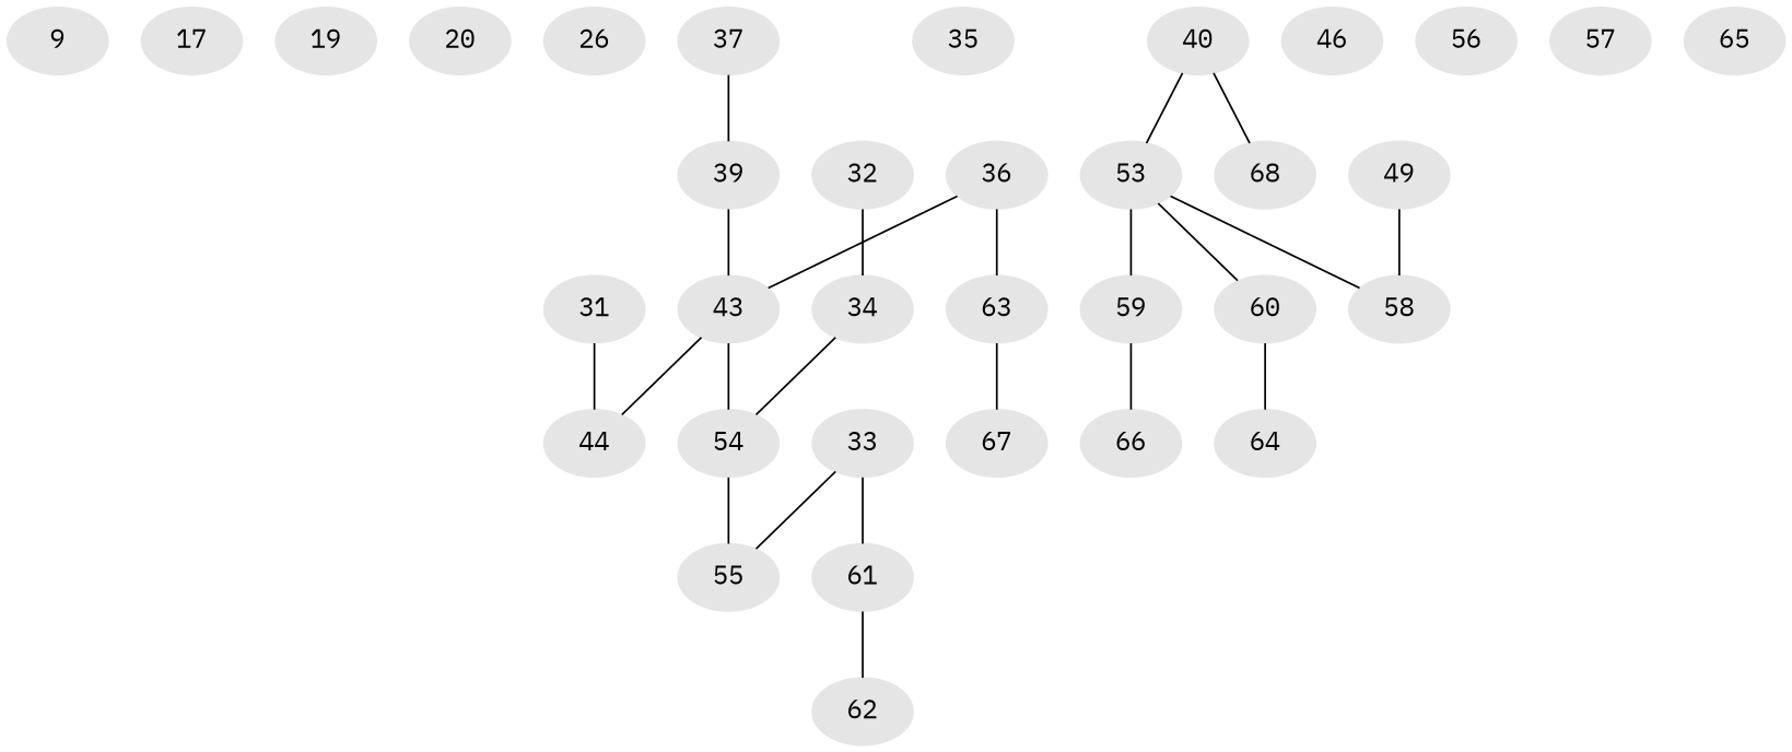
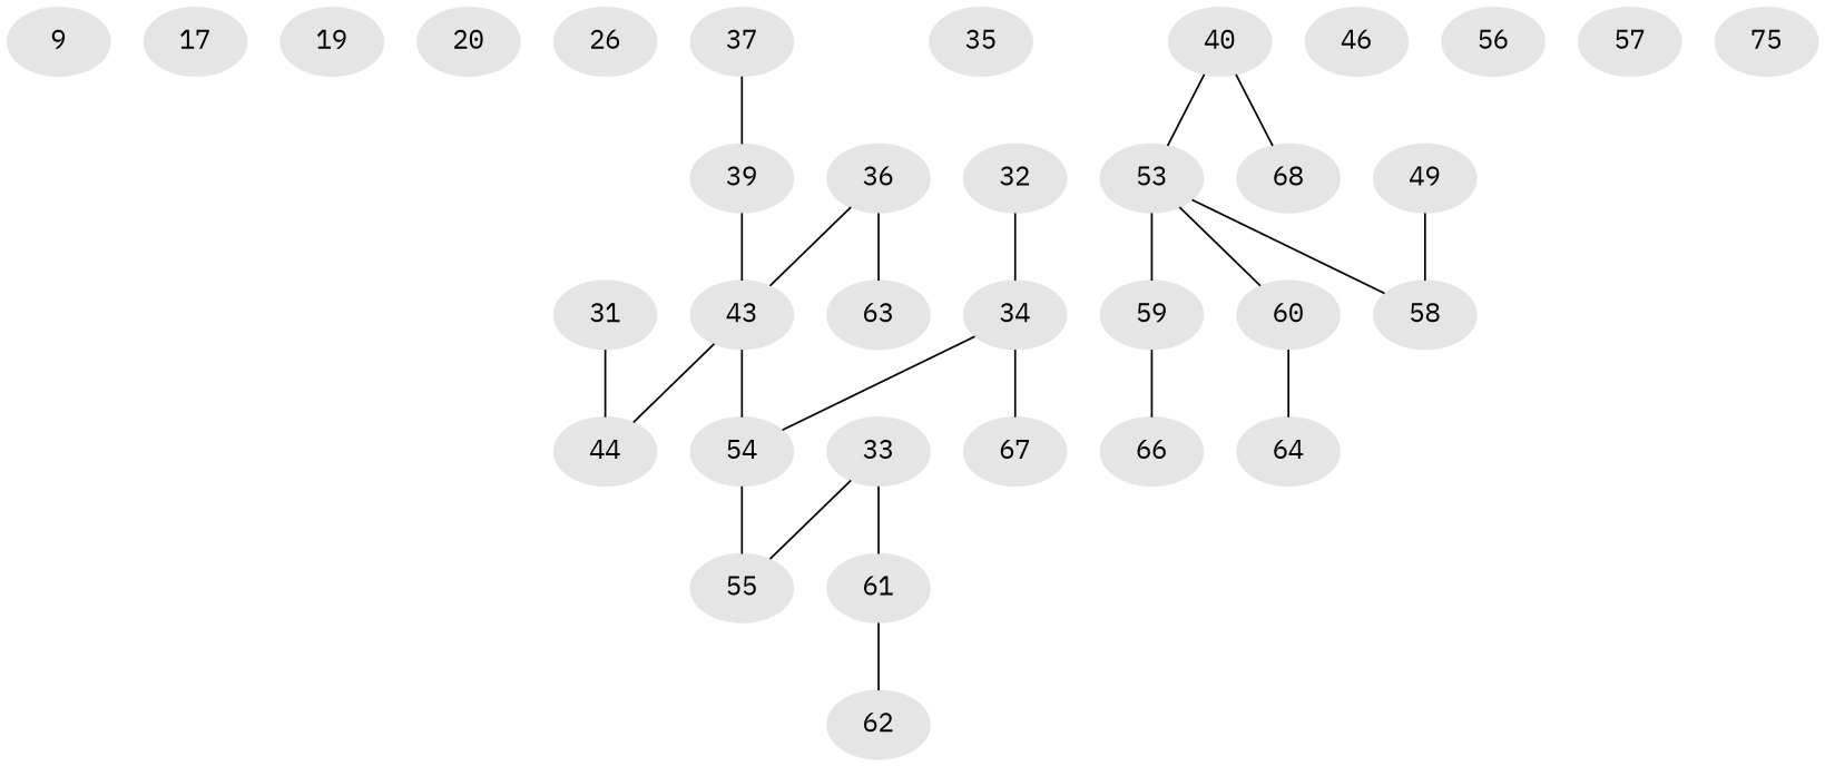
  graph {
    fontname="IBM Plex Mono"
    node [color=gray90 fontname="IBM Plex Mono" style=filled]
    edge [fontname="IBM Plex Mono"]
    9
    17
    19
    20
    26
    31
    44
    34 [super="+27+23+28"]
    54 [super="+16+7+47+52"]
    67
    32
    33 [super="+4"]
    55
    61 [super="+50"]
    62 [super="+15"]
    35
    36 [super="+13+25+29"]
    43 [super="+14"]
    63
    37
    39
    40 [super="+1"]
    53 [super="+45+51"]
    68 [super="+10"]
    58
    59 [super="+3+12+21+24"]
    60
    46
    49
    66
    64 [super="+22"]
    56
    57 [super="+2"]
-   65
+   65 [label=75]
    31 -- 44
    34 -- 54
-   63 -- 67
+   34 -- 67
    54 -- 55
    32 -- 34
    33 -- 55
    33 -- 61
    61 -- 62
    36 -- 43
    36 -- 63
    43 -- 44
    43 -- 54
    37 -- 39
    39 -- 43
    40 -- 53
    40 -- 68
    53 -- 58
    53 -- 59
    53 -- 60
    59 -- 66
    60 -- 64
    49 -- 58
  }
